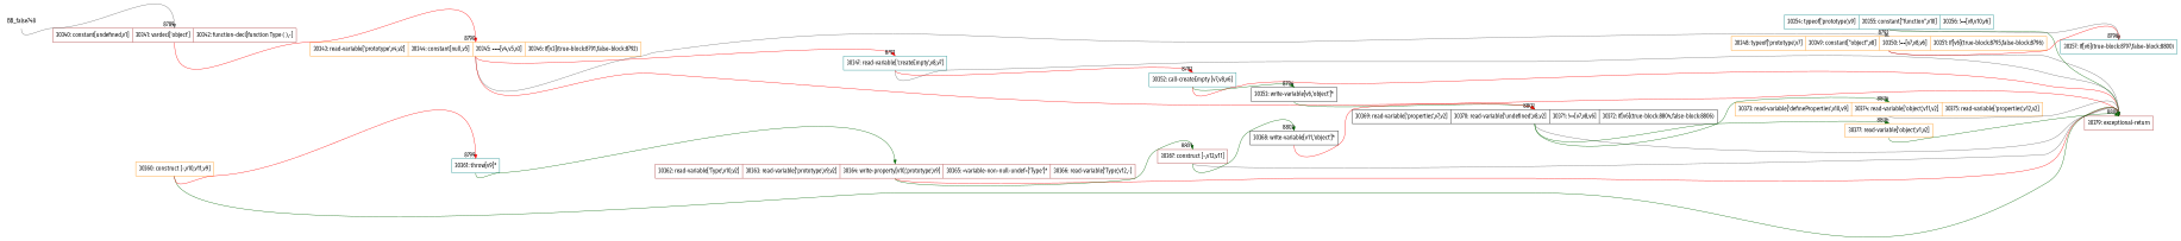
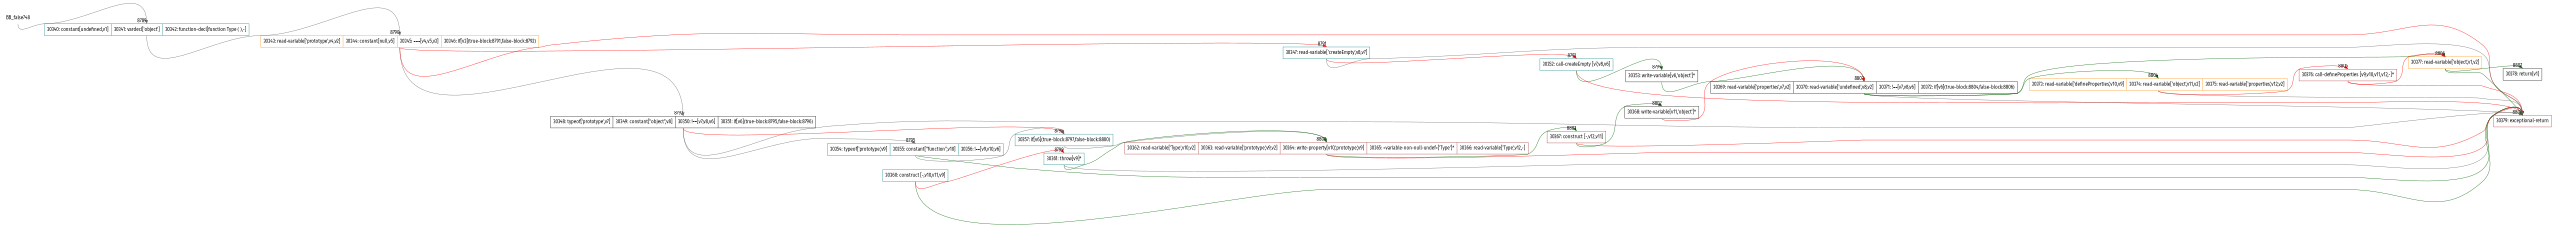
  digraph {
    fontname="Fira Sans"
    rankdir=LR
    node [color=black fontname="Fira Sans" shape=record]
    edge [color=red fontname="Fira Sans" headport=n tailport=s]
    n1 [label=BB_false748 shape=none]
-   n2 [color=brown label="{30340: constant[undefined,v1]|30341: vardecl['object']|30342: function-decl[function Type ( ),-]}"]
+   n2 [color=teal label="{30340: constant[undefined,v1]|30341: vardecl['object']|30342: function-decl[function Type ( ),-]}"]
    n3 [color=darkorange label="{30343: read-variable['prototype',v4,v2]|30344: constant[null,v5]|30345: ===[v4,v5,v3]|30346: if[v3](true-block:8791,false-block:8792)}"]
    n4 [color=teal label="{30347: read-variable['createEmpty',v8,v7]}"]
-   n5 [color=darkorange label="{30348: typeof['prototype',v7]|30349: constant[\"object\",v8]|30350: !==[v7,v8,v6]|30351: if[v6](true-block:8795,false-block:8796)}"]
+   n5 [label="{30348: typeof['prototype',v7]|30349: constant[\"object\",v8]|30350: !==[v7,v8,v6]|30351: if[v6](true-block:8795,false-block:8796)}"]
    n6 [color=brown label="{30379: exceptional-return}"]
    n7 [color=teal label="{30352: call-createEmpty [v7,v8,v6]}"]
    n8 [color=teal label="{30357: if[v6](true-block:8797,false-block:8800)}"]
    n9 [color=teal label="{30354: typeof['prototype',v9]|30355: constant[\"function\",v10]|30356: !==[v9,v10,v6]}"]
    n10 [label="{30353: write-variable[v6,'object']*}"]
    n11 [color=brown label="{30362: read-variable['Type',v10,v2]|30363: read-variable['prototype',v9,v2]|30364: write-property[v10,'prototype',v9]|30365: \<variable-non-null-undef\>['Type']*|30366: read-variable['Type',v12,-]}"]
    n12 [label="{30369: read-variable['properties',v7,v2]|30370: read-variable['undefined',v8,v2]|30371: !==[v7,v8,v6]|30372: if[v6](true-block:8804,false-block:8806)}"]
    n13 [color=brown label="{30367: construct [-,v12,v11]}"]
    n14 [color=darkorange label="{30373: read-variable['defineProperties',v10,v9]|30374: read-variable['object',v11,v2]|30375: read-variable['properties',v12,v2]}"]
    n15 [color=darkorange label="{30377: read-variable['object',v1,v2]}"]
-   n18 [color=darkorange label="{30360: construct [-,v10,v11,v9]}"]
+   n16 [color=brown label="{30376: call-defineProperties [v9,v10,v11,v12,-]*}"]
+   n17 [label="{30378: return[v1]}"]
+   n18 [color=teal label="{30360: construct [-,v10,v11,v9]}"]
    n19 [color=teal label="{30361: throw[v9]*}"]
    n20 [label="{30368: write-variable[v11,'object']*}"]
    n1 -> n2 [color=gray40 headlabel="    8789"]
-   n2 -> n3 [headlabel="      8790"]
+   n2 -> n3 [color=gray40 headlabel="      8790"]
    n3 -> n4 [headlabel="      8791"]
    n3 -> n5 [color=gray40 headlabel="      8792"]
    n3 -> n6 [headlabel="      8808"]
    n4 -> n6 [color=gray40]
    n4 -> n7 [headlabel="      8793"]
    n5 -> n6 [color=gray40]
    n5 -> n8 [headlabel="      8796"]
+   n5 -> n9 [color=gray40 headlabel="      8795"]
    n7 -> n6
    n7 -> n10 [color=darkgreen headlabel="      8794"]
+   n8 -> n11 [color=gray40 headlabel="      8800"]
    n9 -> n6 [color=darkgreen]
    n9 -> n8 [color=gray40]
    n10 -> n12 [color=darkgreen headlabel="      8803"]
    n11 -> n6
    n11 -> n13 [color=darkgreen headlabel="      8801"]
    n12 -> n6 [color=gray40]
    n12 -> n14 [color=darkgreen headlabel="      8804"]
    n12 -> n15 [color=darkgreen headlabel="      8806"]
-   n13 -> n6 [color=gray40]
+   n13 -> n6
    n13 -> n20 [color=darkgreen headlabel="      8802"]
    n14 -> n6 [color=gray40]
+   n14 -> n16 [headlabel="      8805"]
    n15 -> n6 [color=darkgreen]
+   n15 -> n17 [color=darkgreen headlabel="      8807"]
+   n16 -> n6
+   n16 -> n15
    n18 -> n6 [color=darkgreen]
    n18 -> n19 [headlabel="      8799"]
+   n19 -> n6 [color=gray40]
    n19 -> n11 [color=darkgreen]
    n20 -> n12
  }
